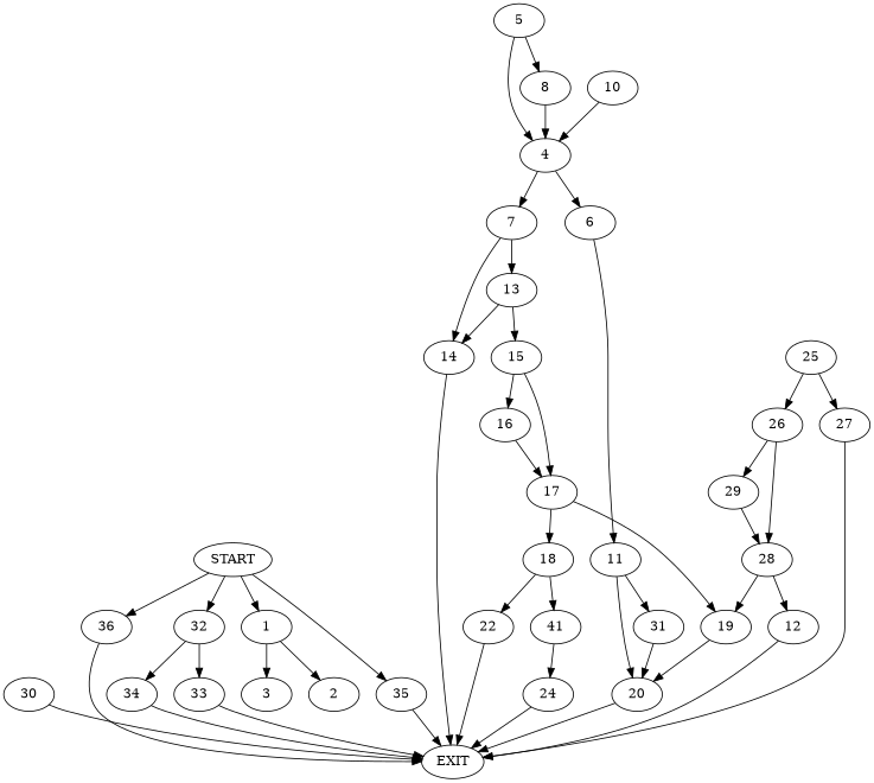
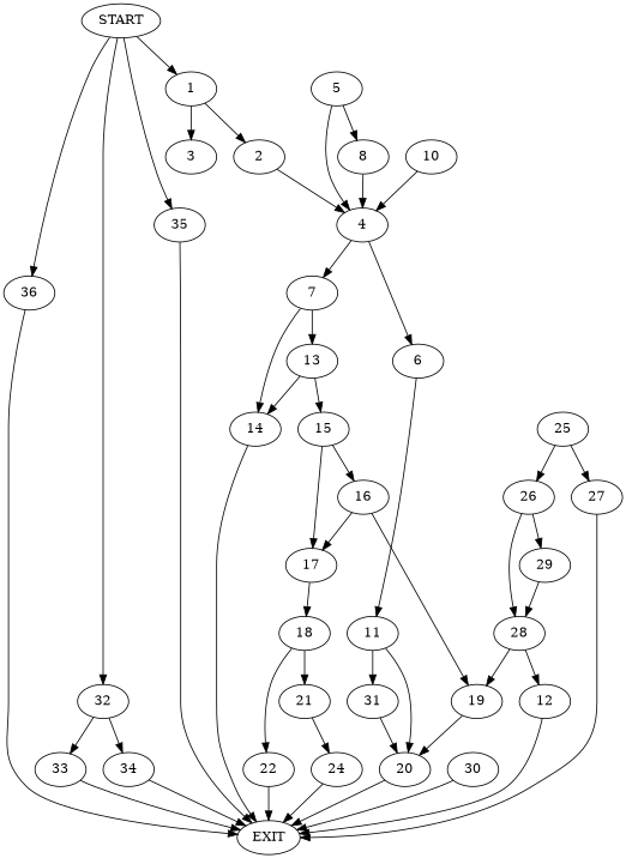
  digraph {
    n1 [label=START]
    1
    32
    35
    36
    2
    3
    n8 [label=EXIT]
    30
    33
    34
    4
    6
    7
    5
    8
    11
    13
    14
    20
    31
    12
    15
    10
    16
    17
    18
    19
-   21 [label=41]
+   21
    22
    24
    25
    26
    27
    28
    29
    n1 -> 1
    n1 -> 32
    n1 -> 35
    n1 -> 36
    1 -> 2
    1 -> 3
    32 -> 33
    32 -> 34
    35 -> n8
    36 -> n8
+   2 -> 4
    30 -> n8
    33 -> n8
    34 -> n8
    4 -> 6
    4 -> 7
    6 -> 11
    7 -> 13
    7 -> 14
    5 -> 4
    5 -> 8
    8 -> 4
    11 -> 20
    11 -> 31
    13 -> 14
    13 -> 15
    14 -> n8
    20 -> n8
    31 -> 20
    12 -> n8
    15 -> 16
    15 -> 17
    10 -> 4
    16 -> 17
    17 -> 18
-   17 -> 19
+   16 -> 19
    18 -> 21
    18 -> 22
    19 -> 20
    21 -> 24
    22 -> n8
    24 -> n8
    25 -> 26
    25 -> 27
    26 -> 28
    26 -> 29
    27 -> n8
    28 -> 12
    28 -> 19
    29 -> 28
  }
